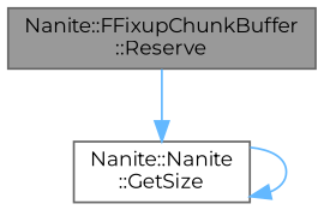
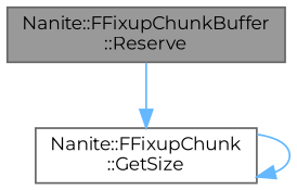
  digraph {
    rankdir=TB
    fontname=Montserrat
    node [fontname=Montserrat fontsize=10 shape=box style=filled]
    edge [color=steelblue1 fontname=Montserrat fontsize=10 labelfontname=Helvetica labelfontsize=10 style=solid]
    n1 [color=gray40 fillcolor=grey60 fontcolor=black height=0.2 label="Nanite::FFixupChunkBuffer\l::Reserve" width=0.4]
-   n2 [color=grey40 fillcolor=white height=0.2 label="Nanite::Nanite\l::GetSize" width=0.4]
+   n2 [color=grey40 fillcolor=white height=0.2 label="Nanite::FFixupChunk\l::GetSize" width=0.4]
    n1 -> n2
    n2 -> n2
  }
